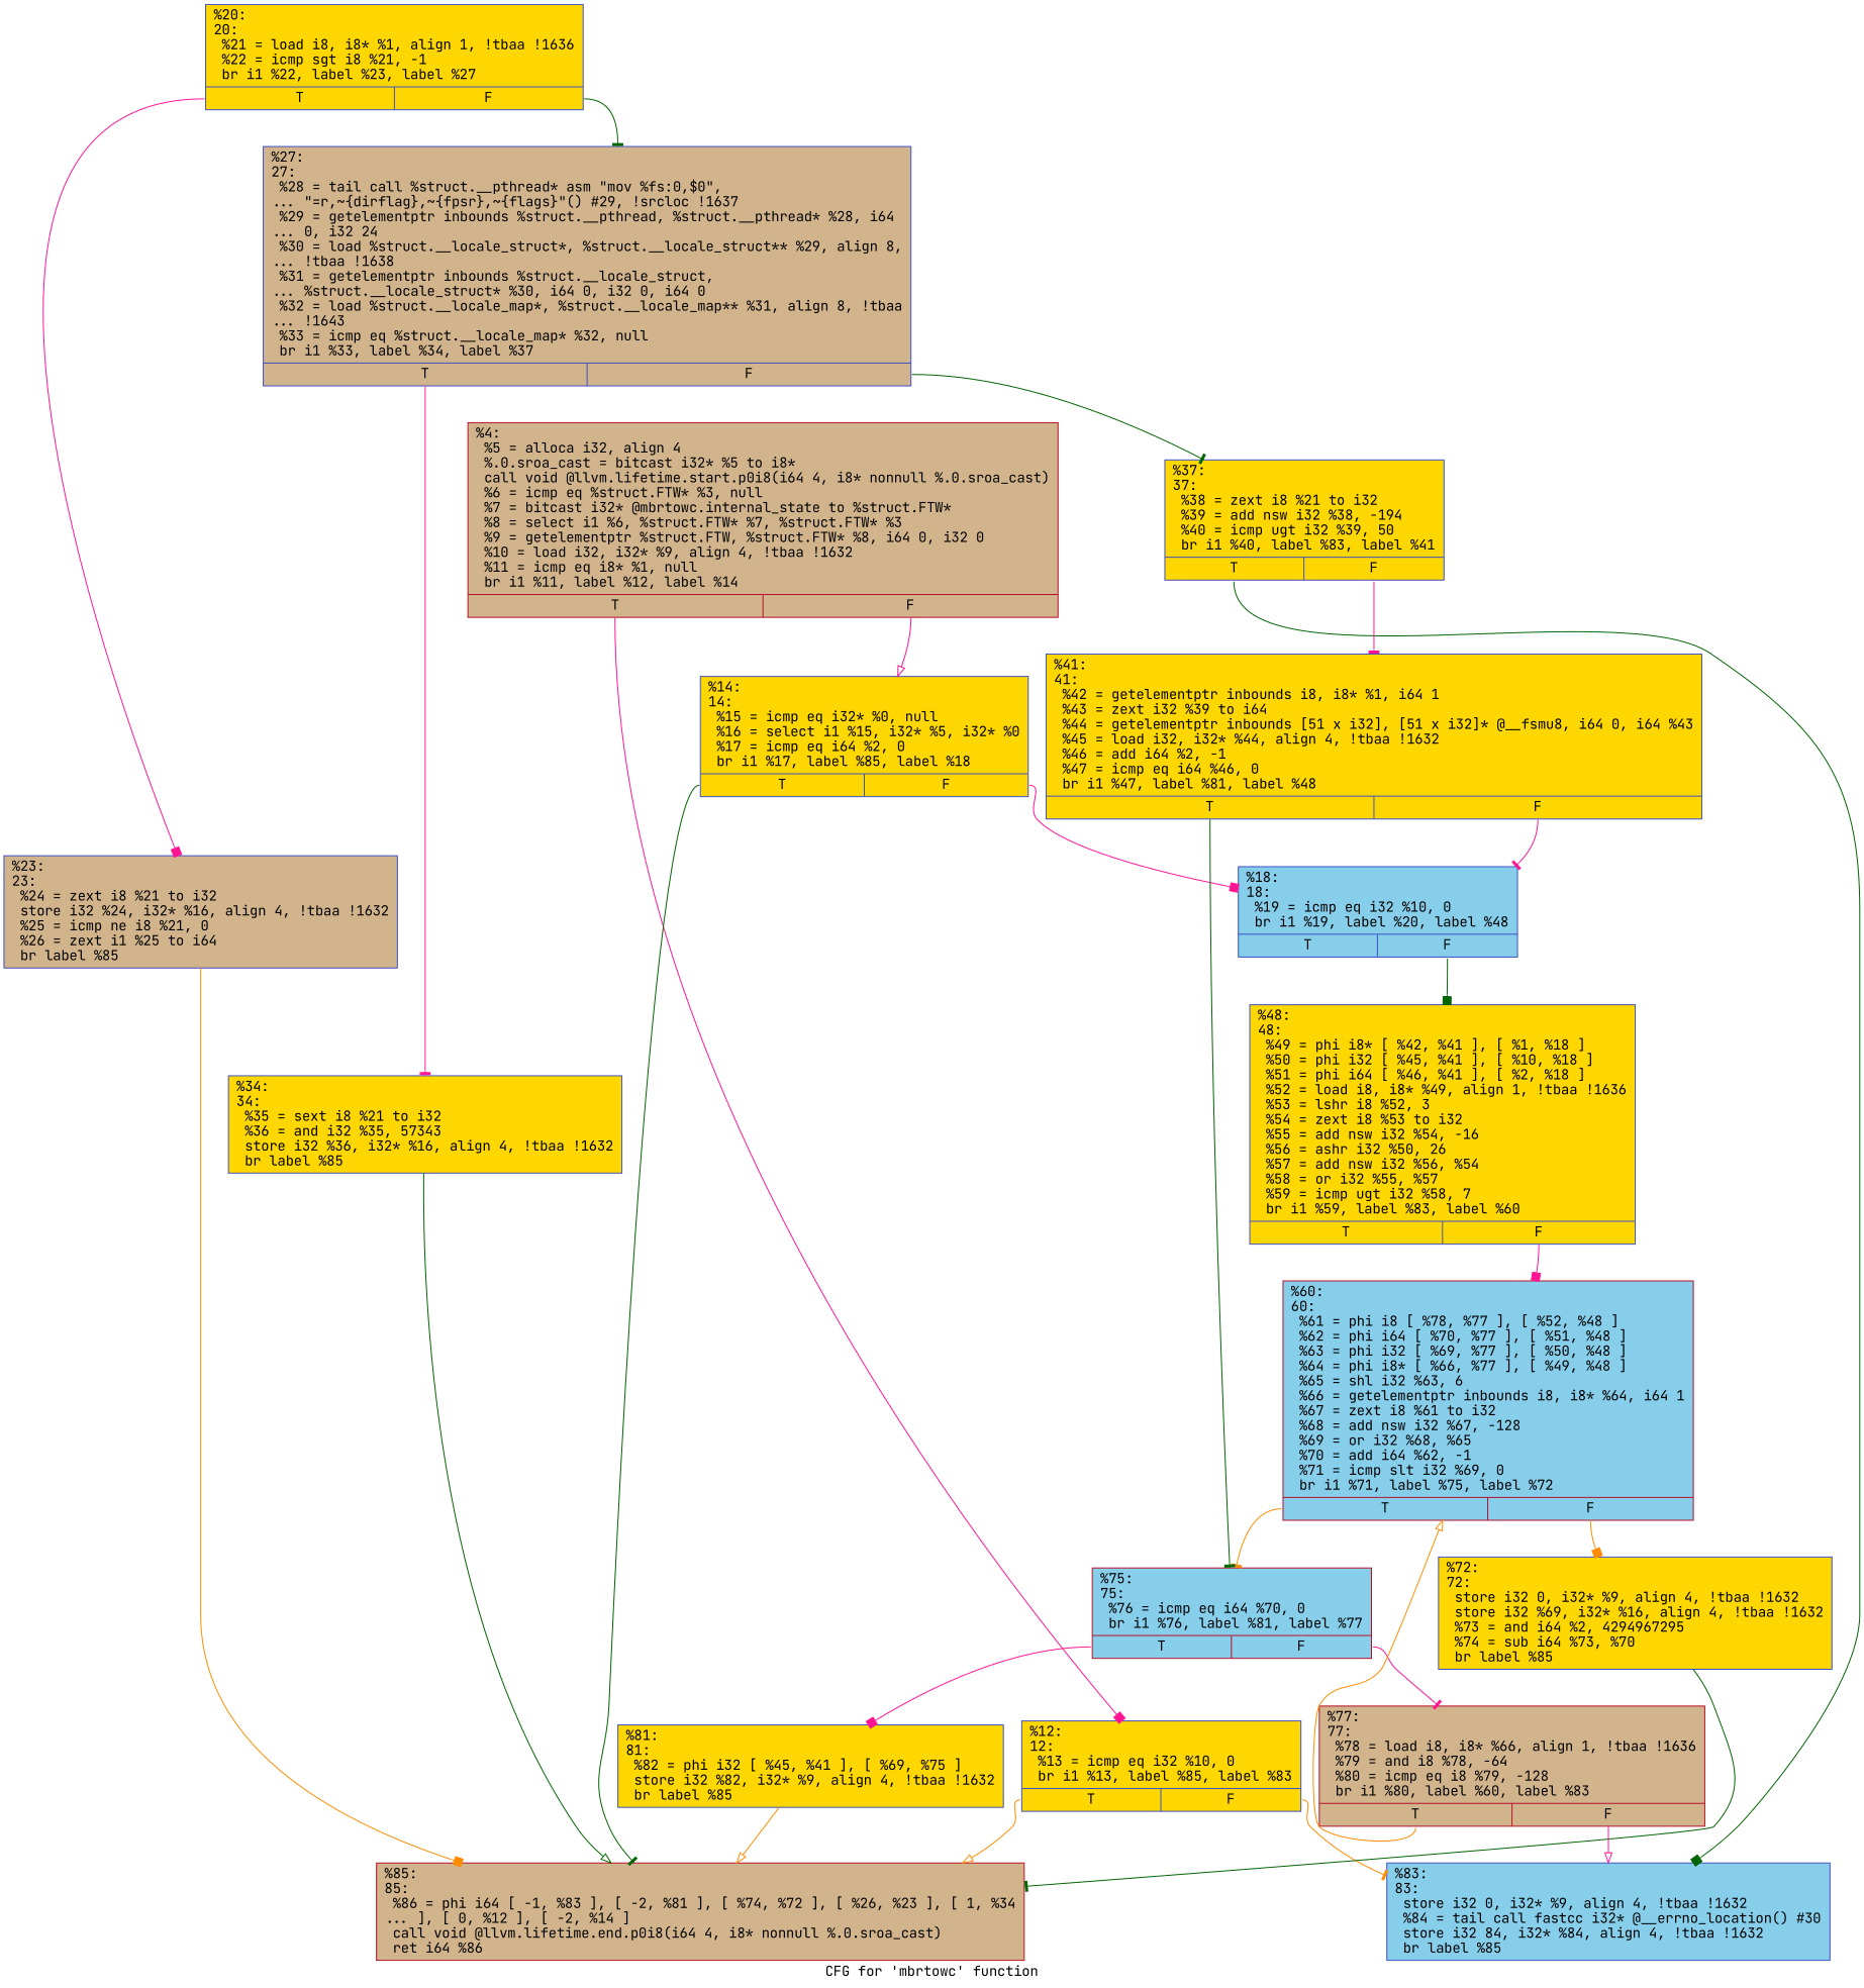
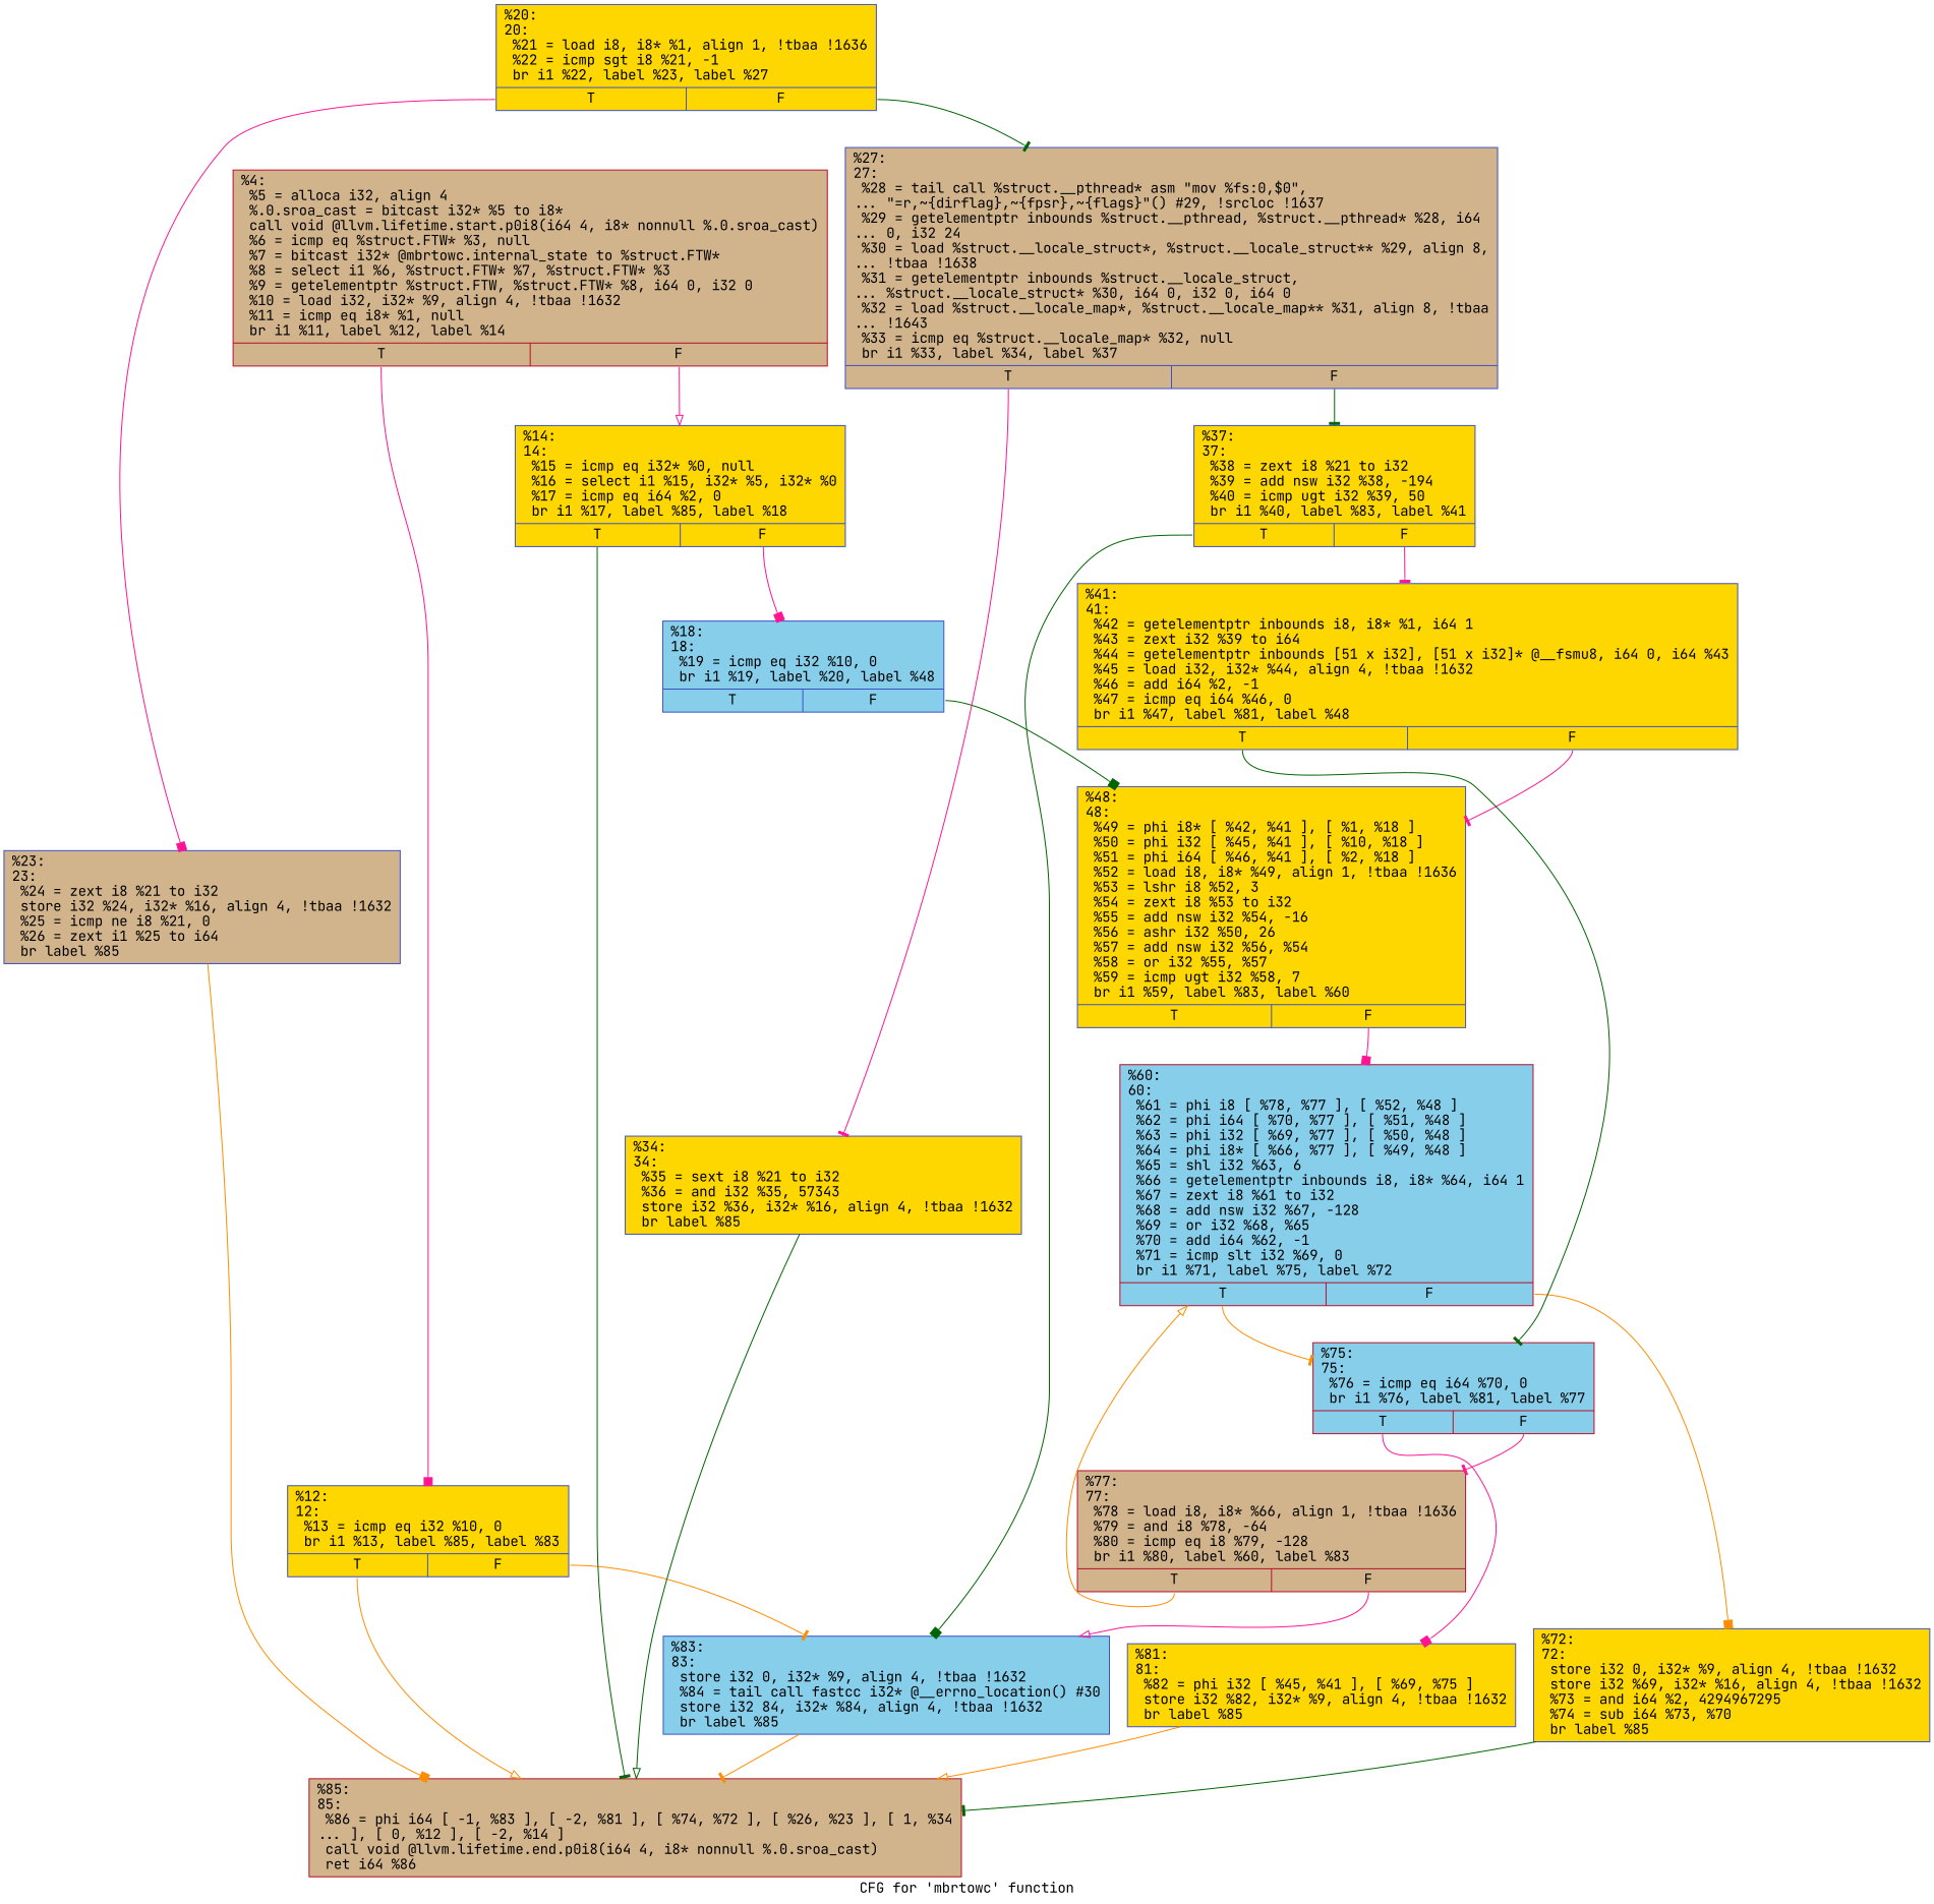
  digraph {
    fontname="JetBrains Mono"
    label="CFG for 'mbrtowc' function"
    node [color="#3d50c3ff" fillcolor=gold fontname="JetBrains Mono" shape=record style=filled]
    edge [arrowhead=tee color=deeppink fontname="JetBrains Mono" tailport=s0]
    n1 [color="#b70d28ff" fillcolor=tan label="{%4:\l  %5 = alloca i32, align 4\l  %.0.sroa_cast = bitcast i32* %5 to i8*\l  call void @llvm.lifetime.start.p0i8(i64 4, i8* nonnull %.0.sroa_cast)\l  %6 = icmp eq %struct.FTW* %3, null\l  %7 = bitcast i32* @mbrtowc.internal_state to %struct.FTW*\l  %8 = select i1 %6, %struct.FTW* %7, %struct.FTW* %3\l  %9 = getelementptr %struct.FTW, %struct.FTW* %8, i64 0, i32 0\l  %10 = load i32, i32* %9, align 4, !tbaa !1632\l  %11 = icmp eq i8* %1, null\l  br i1 %11, label %12, label %14\l|{<s0>T|<s1>F}}"]
    n2 [label="{%12:\l12:                                               \l  %13 = icmp eq i32 %10, 0\l  br i1 %13, label %85, label %83\l|{<s0>T|<s1>F}}"]
    n3 [label="{%14:\l14:                                               \l  %15 = icmp eq i32* %0, null\l  %16 = select i1 %15, i32* %5, i32* %0\l  %17 = icmp eq i64 %2, 0\l  br i1 %17, label %85, label %18\l|{<s0>T|<s1>F}}"]
    n4 [color="#b70d28ff" fillcolor=tan label="{%85:\l85:                                               \l  %86 = phi i64 [ -1, %83 ], [ -2, %81 ], [ %74, %72 ], [ %26, %23 ], [ 1, %34\l... ], [ 0, %12 ], [ -2, %14 ]\l  call void @llvm.lifetime.end.p0i8(i64 4, i8* nonnull %.0.sroa_cast)\l  ret i64 %86\l}"]
    n5 [fillcolor=skyblue label="{%83:\l83:                                               \l  store i32 0, i32* %9, align 4, !tbaa !1632\l  %84 = tail call fastcc i32* @__errno_location() #30\l  store i32 84, i32* %84, align 4, !tbaa !1632\l  br label %85\l}"]
    n6 [fillcolor=skyblue label="{%18:\l18:                                               \l  %19 = icmp eq i32 %10, 0\l  br i1 %19, label %20, label %48\l|{<s0>T|<s1>F}}"]
    n7 [label="{%48:\l48:                                               \l  %49 = phi i8* [ %42, %41 ], [ %1, %18 ]\l  %50 = phi i32 [ %45, %41 ], [ %10, %18 ]\l  %51 = phi i64 [ %46, %41 ], [ %2, %18 ]\l  %52 = load i8, i8* %49, align 1, !tbaa !1636\l  %53 = lshr i8 %52, 3\l  %54 = zext i8 %53 to i32\l  %55 = add nsw i32 %54, -16\l  %56 = ashr i32 %50, 26\l  %57 = add nsw i32 %56, %54\l  %58 = or i32 %55, %57\l  %59 = icmp ugt i32 %58, 7\l  br i1 %59, label %83, label %60\l|{<s0>T|<s1>F}}"]
    n8 [label="{%20:\l20:                                               \l  %21 = load i8, i8* %1, align 1, !tbaa !1636\l  %22 = icmp sgt i8 %21, -1\l  br i1 %22, label %23, label %27\l|{<s0>T|<s1>F}}"]
    n9 [fillcolor=tan label="{%23:\l23:                                               \l  %24 = zext i8 %21 to i32\l  store i32 %24, i32* %16, align 4, !tbaa !1632\l  %25 = icmp ne i8 %21, 0\l  %26 = zext i1 %25 to i64\l  br label %85\l}"]
    n10 [fillcolor=tan label="{%27:\l27:                                               \l  %28 = tail call %struct.__pthread* asm \"mov %fs:0,$0\",\l... \"=r,~\{dirflag\},~\{fpsr\},~\{flags\}\"() #29, !srcloc !1637\l  %29 = getelementptr inbounds %struct.__pthread, %struct.__pthread* %28, i64\l... 0, i32 24\l  %30 = load %struct.__locale_struct*, %struct.__locale_struct** %29, align 8,\l... !tbaa !1638\l  %31 = getelementptr inbounds %struct.__locale_struct,\l... %struct.__locale_struct* %30, i64 0, i32 0, i64 0\l  %32 = load %struct.__locale_map*, %struct.__locale_map** %31, align 8, !tbaa\l... !1643\l  %33 = icmp eq %struct.__locale_map* %32, null\l  br i1 %33, label %34, label %37\l|{<s0>T|<s1>F}}"]
    n11 [color="#b70d28ff" fillcolor=skyblue label="{%60:\l60:                                               \l  %61 = phi i8 [ %78, %77 ], [ %52, %48 ]\l  %62 = phi i64 [ %70, %77 ], [ %51, %48 ]\l  %63 = phi i32 [ %69, %77 ], [ %50, %48 ]\l  %64 = phi i8* [ %66, %77 ], [ %49, %48 ]\l  %65 = shl i32 %63, 6\l  %66 = getelementptr inbounds i8, i8* %64, i64 1\l  %67 = zext i8 %61 to i32\l  %68 = add nsw i32 %67, -128\l  %69 = or i32 %68, %65\l  %70 = add i64 %62, -1\l  %71 = icmp slt i32 %69, 0\l  br i1 %71, label %75, label %72\l|{<s0>T|<s1>F}}"]
    n12 [label="{%34:\l34:                                               \l  %35 = sext i8 %21 to i32\l  %36 = and i32 %35, 57343\l  store i32 %36, i32* %16, align 4, !tbaa !1632\l  br label %85\l}"]
    n13 [label="{%37:\l37:                                               \l  %38 = zext i8 %21 to i32\l  %39 = add nsw i32 %38, -194\l  %40 = icmp ugt i32 %39, 50\l  br i1 %40, label %83, label %41\l|{<s0>T|<s1>F}}"]
    n14 [color="#b70d28ff" fillcolor=skyblue label="{%75:\l75:                                               \l  %76 = icmp eq i64 %70, 0\l  br i1 %76, label %81, label %77\l|{<s0>T|<s1>F}}"]
    n15 [label="{%72:\l72:                                               \l  store i32 0, i32* %9, align 4, !tbaa !1632\l  store i32 %69, i32* %16, align 4, !tbaa !1632\l  %73 = and i64 %2, 4294967295\l  %74 = sub i64 %73, %70\l  br label %85\l}"]
    n16 [label="{%41:\l41:                                               \l  %42 = getelementptr inbounds i8, i8* %1, i64 1\l  %43 = zext i32 %39 to i64\l  %44 = getelementptr inbounds [51 x i32], [51 x i32]* @__fsmu8, i64 0, i64 %43\l  %45 = load i32, i32* %44, align 4, !tbaa !1632\l  %46 = add i64 %2, -1\l  %47 = icmp eq i64 %46, 0\l  br i1 %47, label %81, label %48\l|{<s0>T|<s1>F}}"]
    n17 [label="{%81:\l81:                                               \l  %82 = phi i32 [ %45, %41 ], [ %69, %75 ]\l  store i32 %82, i32* %9, align 4, !tbaa !1632\l  br label %85\l}"]
    n18 [color="#b70d28ff" fillcolor=tan label="{%77:\l77:                                               \l  %78 = load i8, i8* %66, align 1, !tbaa !1636\l  %79 = and i8 %78, -64\l  %80 = icmp eq i8 %79, -128\l  br i1 %80, label %60, label %83\l|{<s0>T|<s1>F}}"]
    n1 -> n2 [arrowhead=box]
    n1 -> n3 [arrowhead=onormal tailport=s1]
    n2 -> n4 [arrowhead=onormal color=darkorange]
    n2 -> n5 [color=darkorange tailport=s1]
    n3 -> n4 [color=darkgreen]
    n3 -> n6 [arrowhead=box tailport=s1]
+   n5 -> n4 [color=darkorange]
    n6 -> n7 [arrowhead=box color=darkgreen tailport=s1]
    n7 -> n11 [arrowhead=box tailport=s1]
    n8 -> n9 [arrowhead=box]
    n8 -> n10 [color=darkgreen tailport=s1]
    n9 -> n4 [arrowhead=box color=darkorange]
    n10 -> n12
    n10 -> n13 [color=darkgreen tailport=s1]
    n11 -> n14 [color=darkorange]
    n11 -> n15 [arrowhead=box color=darkorange tailport=s1]
    n12 -> n4 [arrowhead=onormal color=darkgreen]
    n13 -> n5 [arrowhead=box color=darkgreen]
    n13 -> n16 [tailport=s1]
    n14 -> n17 [arrowhead=box]
    n14 -> n18 [tailport=s1]
    n15 -> n4 [color=darkgreen]
-   n16 -> n6 [tailport=s1]
+   n16 -> n7 [tailport=s1]
    n16 -> n14 [color=darkgreen]
    n17 -> n4 [arrowhead=onormal color=darkorange]
    n18 -> n5 [arrowhead=onormal tailport=s1]
    n18 -> n11 [arrowhead=onormal color=darkorange]
  }
